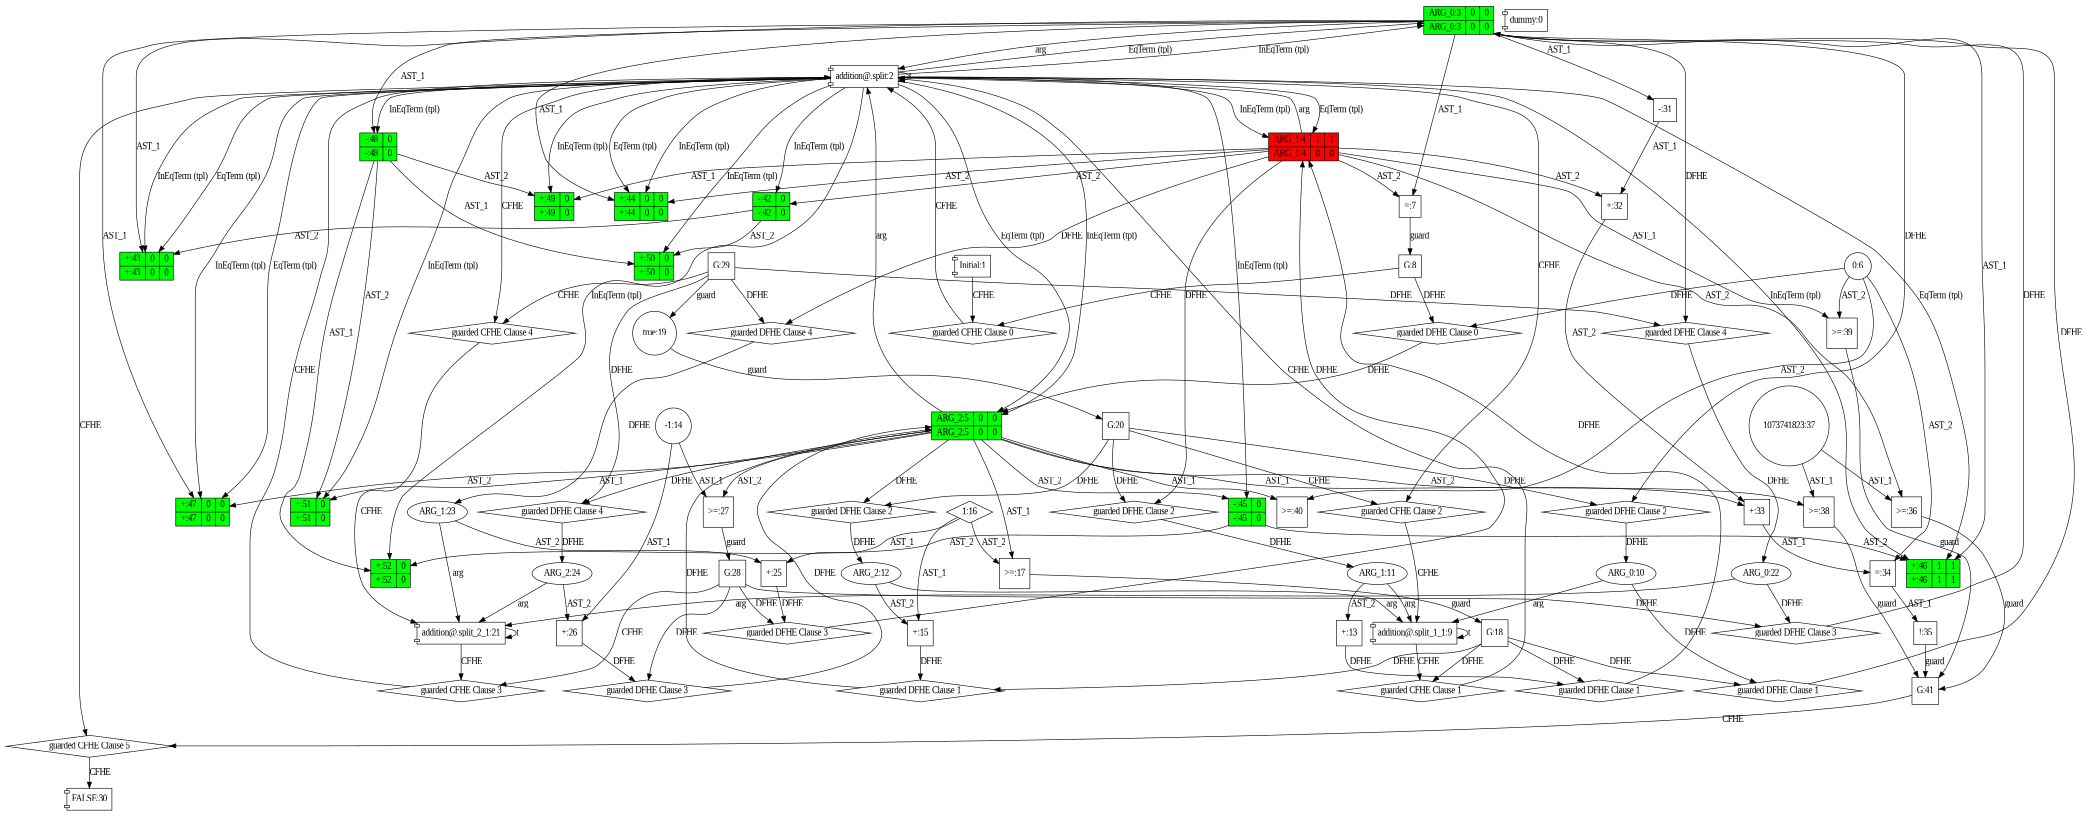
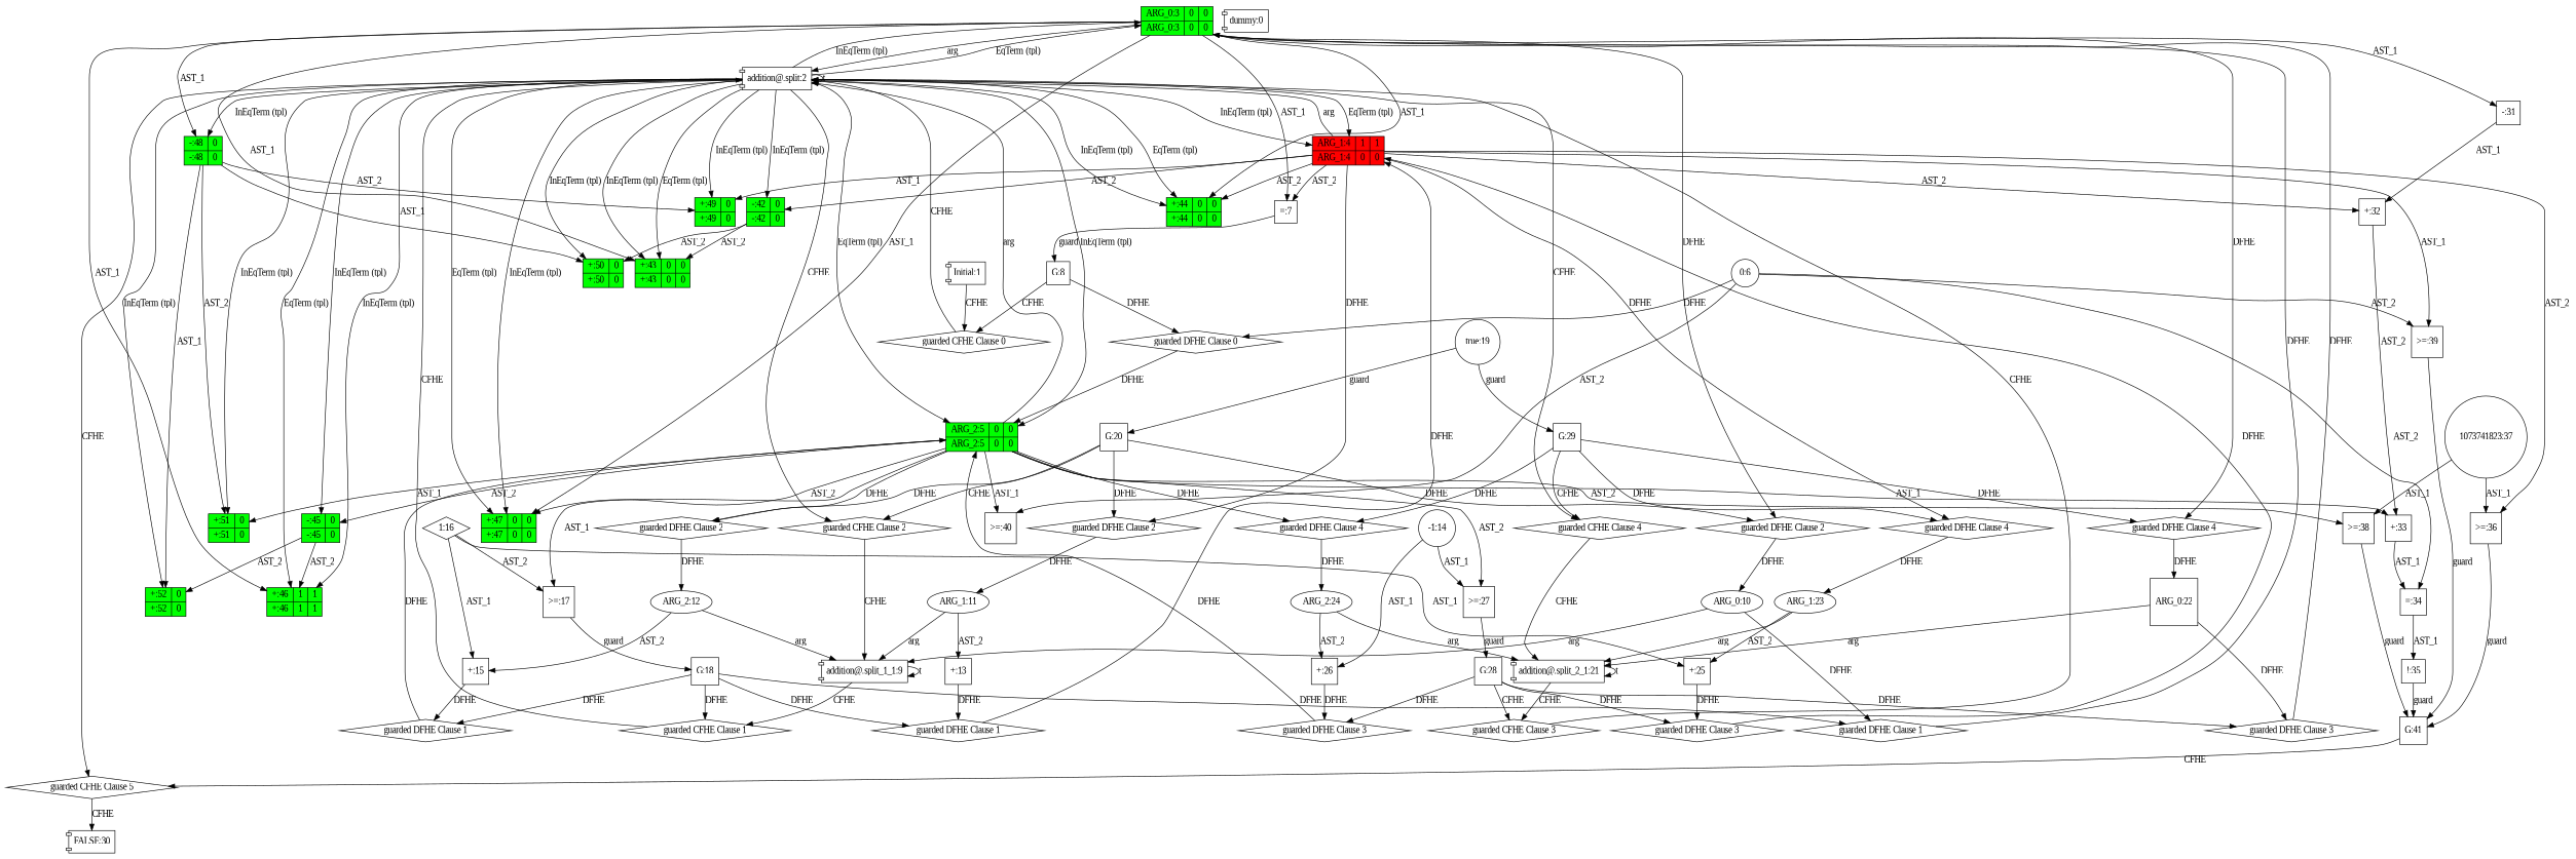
  digraph {
    fontname="Liberation Serif"
    node [color=black fillcolor=white fontname="Liberation Serif" shape=square style=filled]
    edge [fontname="Liberation Serif"]
    n1 [fillcolor=green label="{{ARG_0:3|0|0}|{ARG_0:3|0|0}}" shape=record]
    n2 [label="addition@.split:2" nodeName=CONTROLN_0 shape=component]
    n3 [label="=:7" nodeName="=_7"]
    n4 [label="guarded DFHE Clause 2" nodeName=DFHE_4 shape=diamond color="" fillcolor="" style=""]
    n5 [label="guarded DFHE Clause 4" nodeName=DFHE_10 shape=diamond color="" fillcolor="" style=""]
    n6 [label="-:31" nodeName="-_31"]
    n7 [fillcolor=green label="{{+:43|0|0}|{+:43|0|0}}" shape=record]
    n8 [fillcolor=green label="{{+:44|0|0}|{+:44|0|0}}" shape=record]
    n9 [fillcolor=green label="{{+:46|1|1}|{+:46|1|1}}" shape=record]
    n10 [fillcolor=green label="{{+:47|0|0}|{+:47|0|0}}" shape=record]
    n11 [fillcolor=green label="{{-:48|0}|{-:48|0}}" shape=record]
    n12 [fillcolor=red label="{{ARG_1:4|1|1}|{ARG_1:4|0|0}}" shape=record]
    n13 [fillcolor=green label="{{ARG_2:5|0|0}|{ARG_2:5|0|0}}" shape=record]
    n14 [label="guarded CFHE Clause 2" nodeName=CFHE_2 shape=diamond color="" fillcolor="" style=""]
    n15 [label="guarded CFHE Clause 4" nodeName=CFHE_4 shape=diamond color="" fillcolor="" style=""]
    n16 [label="guarded CFHE Clause 5" nodeName=CFHE_5 shape=diamond color="" fillcolor="" style=""]
    n17 [fillcolor=green label="{{-:42|0}|{-:42|0}}" shape=record]
    n18 [fillcolor=green label="{{-:45|0}|{-:45|0}}" shape=record]
    n19 [fillcolor=green label="{{+:49|0}|{+:49|0}}" shape=record]
    n20 [fillcolor=green label="{{+:50|0}|{+:50|0}}" shape=record]
    n21 [fillcolor=green label="{{+:51|0}|{+:51|0}}" shape=record]
    n22 [fillcolor=green label="{{+:52|0}|{+:52|0}}" shape=record]
    n23 [label="G:8" nodeName=guard_8]
    n24 [label="ARG_0:10" nodeName=predicateArgument3 shape=ellipse]
-   n25 [label="ARG_0:22" nodeName=predicateArgument6 shape=ellipse]
+   n25 [label="ARG_0:22" nodeName=predicateArgument6]
    n26 [label="+:32" nodeName="+_32"]
    n27 [label="guarded DFHE Clause 2" nodeName=DFHE_5 shape=diamond color="" fillcolor="" style=""]
    n28 [label="guarded DFHE Clause 4" nodeName=DFHE_11 shape=diamond color="" fillcolor="" style=""]
    n29 [label=">=:36" nodeName=">=_36"]
    n30 [label=">=:39" nodeName=">=_39"]
    n31 [label=">=:17" nodeName=">=_17"]
    n32 [label="guarded DFHE Clause 2" nodeName=DFHE_6 shape=diamond color="" fillcolor="" style=""]
    n33 [label=">=:27" nodeName=">=_27"]
    n34 [label="guarded DFHE Clause 4" nodeName=DFHE_12 shape=diamond color="" fillcolor="" style=""]
    n35 [label="+:33" nodeName="+_33"]
    n36 [label=">=:38" nodeName=">=_38"]
    n37 [label=">=:40" nodeName=">=_40"]
    n38 [label="addition@.split_1_1:9" nodeName=CONTROLN_1 shape=component]
    n39 [label="addition@.split_2_1:21" nodeName=CONTROLN_2 shape=component]
    n40 [label="FALSE:30" nodeName=FALSE shape=component]
    n41 [label="ARG_1:11" nodeName=predicateArgument4 shape=ellipse]
    n42 [label="ARG_1:23" nodeName=predicateArgument7 shape=ellipse]
    n43 [label="G:41" nodeName=guard_41]
    n44 [label="G:18" nodeName=guard_18]
    n45 [label="ARG_2:12" nodeName=predicateArgument5 shape=ellipse]
    n46 [label="G:28" nodeName=guard_28]
    n47 [label="ARG_2:24" nodeName=predicateArgument8 shape=ellipse]
    n48 [label="=:34" nodeName="=_34"]
    n49 [label="guarded CFHE Clause 0" nodeName=CFHE_0 shape=diamond color="" fillcolor="" style=""]
    n50 [label="guarded DFHE Clause 0" nodeName=DFHE_0 shape=diamond color="" fillcolor="" style=""]
    n51 [label="Initial:1" nodeName=Initial shape=component]
    n52 [label="0:6" nodeName="0_6" shape=circle]
    n53 [label="!:35" nodeName="!_35"]
    n54 [label="guarded CFHE Clause 1" nodeName=CFHE_1 shape=diamond color="" fillcolor="" style=""]
    n55 [label="guarded DFHE Clause 1" nodeName=DFHE_1 shape=diamond color="" fillcolor="" style=""]
    n56 [label="+:13" nodeName="+_13"]
    n57 [label="guarded DFHE Clause 1" nodeName=DFHE_2 shape=diamond color="" fillcolor="" style=""]
    n58 [label="+:15" nodeName="+_15"]
    n59 [label="guarded DFHE Clause 1" nodeName=DFHE_3 shape=diamond color="" fillcolor="" style=""]
    n60 [label="-1:14" nodeName="-1_14" shape=circle]
    n61 [label="+:26" nodeName="+_26"]
    n62 [label="guarded DFHE Clause 3" nodeName=DFHE_9 shape=diamond color="" fillcolor="" style=""]
    n63 [label="1:16" nodeName="1_16" shape=diamond]
    n64 [label="+:25" nodeName="+_25"]
    n65 [label="guarded DFHE Clause 3" nodeName=DFHE_8 shape=diamond color="" fillcolor="" style=""]
    n66 [label="true:19" nodeName=true_19 shape=circle]
    n67 [label="G:20" nodeName=guard_20]
    n68 [label="G:29" nodeName=guard_29]
    n69 [label="guarded CFHE Clause 3" nodeName=CFHE_3 shape=diamond color="" fillcolor="" style=""]
    n70 [label="guarded DFHE Clause 3" nodeName=DFHE_7 shape=diamond color="" fillcolor="" style=""]
    n71 [label="1073741823:37" nodeName="1073741823_37" shape=circle]
    n72 [label="dummy:0" nodeName=dummy shape=component]
    n1 -> n2 [label=arg]
    n1 -> n3 [label=AST_1]
    n1 -> n4 [label=DFHE]
    n1 -> n5 [label=DFHE]
    n1 -> n6 [label=AST_1]
    n1 -> n7 [label=AST_1]
    n1 -> n8 [label=AST_1]
    n1 -> n9 [label=AST_1]
    n1 -> n10 [label=AST_1]
    n1 -> n11 [label=AST_1]
    n2 -> n1 [label="EqTerm (tpl)"]
    n2 -> n1 [label="InEqTerm (tpl)"]
    n2 -> n2 [label=t]
    n2 -> n7 [label="EqTerm (tpl)"]
    n2 -> n7 [label="InEqTerm (tpl)"]
    n2 -> n8 [label="EqTerm (tpl)"]
    n2 -> n8 [label="InEqTerm (tpl)"]
    n2 -> n9 [label="EqTerm (tpl)"]
    n2 -> n9 [label="InEqTerm (tpl)"]
    n2 -> n10 [label="EqTerm (tpl)"]
    n2 -> n10 [label="InEqTerm (tpl)"]
    n2 -> n11 [label="InEqTerm (tpl)"]
    n2 -> n12 [label="EqTerm (tpl)"]
    n2 -> n12 [label="InEqTerm (tpl)"]
    n2 -> n13 [label="EqTerm (tpl)"]
    n2 -> n13 [label="InEqTerm (tpl)"]
    n2 -> n14 [label=CFHE]
    n2 -> n15 [label=CFHE]
    n2 -> n16 [label=CFHE]
    n2 -> n17 [label="InEqTerm (tpl)"]
    n2 -> n18 [label="InEqTerm (tpl)"]
    n2 -> n19 [label="InEqTerm (tpl)"]
    n2 -> n20 [label="InEqTerm (tpl)"]
    n2 -> n21 [label="InEqTerm (tpl)"]
    n2 -> n22 [label="InEqTerm (tpl)"]
    n3 -> n23 [label=guard]
    n4 -> n24 [label=DFHE]
    n5 -> n25 [label=DFHE]
    n6 -> n26 [label=AST_1]
    n11 -> n19 [label=AST_2]
    n11 -> n20 [label=AST_1]
    n11 -> n21 [label=AST_2]
    n11 -> n22 [label=AST_1]
    n12 -> n2 [label=arg]
    n12 -> n3 [label=AST_2]
    n12 -> n8 [label=AST_2]
    n12 -> n17 [label=AST_2]
    n12 -> n19 [label=AST_1]
    n12 -> n26 [label=AST_2]
    n12 -> n27 [label=DFHE]
    n12 -> n28 [label=DFHE]
    n12 -> n29 [label=AST_2]
    n12 -> n30 [label=AST_1]
    n13 -> n2 [label=arg]
    n13 -> n10 [label=AST_2]
    n13 -> n18 [label=AST_2]
    n13 -> n21 [label=AST_1]
    n13 -> n31 [label=AST_1]
    n13 -> n32 [label=DFHE]
    n13 -> n33 [label=AST_2]
    n13 -> n34 [label=DFHE]
    n13 -> n35 [label=AST_1]
    n13 -> n36 [label=AST_2]
    n13 -> n37 [label=AST_1]
    n14 -> n38 [label=CFHE]
    n15 -> n39 [label=CFHE]
    n16 -> n40 [label=CFHE]
    n17 -> n7 [label=AST_2]
    n17 -> n20 [label=AST_2]
    n18 -> n9 [label=AST_2]
    n18 -> n22 [label=AST_2]
    n23 -> n49 [label=CFHE]
    n23 -> n50 [label=DFHE]
    n24 -> n38 [label=arg]
    n24 -> n55 [label=DFHE]
    n25 -> n39 [label=arg]
    n25 -> n70 [label=DFHE]
    n26 -> n35 [label=AST_2]
    n27 -> n41 [label=DFHE]
    n28 -> n42 [label=DFHE]
    n29 -> n43 [label=guard]
    n30 -> n43 [label=guard]
    n31 -> n44 [label=guard]
    n32 -> n45 [label=DFHE]
    n33 -> n46 [label=guard]
    n34 -> n47 [label=DFHE]
    n35 -> n48 [label=AST_1]
    n36 -> n43 [label=guard]
    n38 -> n38 [label=t]
    n38 -> n54 [label=CFHE]
    n39 -> n39 [label=t]
    n39 -> n69 [label=CFHE]
    n41 -> n38 [label=arg]
    n41 -> n56 [label=AST_2]
    n42 -> n39 [label=arg]
    n42 -> n64 [label=AST_2]
    n43 -> n16 [label=CFHE]
    n44 -> n54 [label=DFHE]
    n44 -> n55 [label=DFHE]
    n44 -> n57 [label=DFHE]
    n44 -> n59 [label=DFHE]
    n45 -> n38 [label=arg]
    n45 -> n58 [label=AST_2]
    n46 -> n62 [label=DFHE]
    n46 -> n65 [label=DFHE]
    n46 -> n69 [label=CFHE]
    n46 -> n70 [label=DFHE]
    n47 -> n39 [label=arg]
    n47 -> n61 [label=AST_2]
    n48 -> n53 [label=AST_1]
    n49 -> n2 [label=CFHE]
    n50 -> n13 [label=DFHE]
    n51 -> n49 [label=CFHE]
    n52 -> n30 [label=AST_2]
    n52 -> n37 [label=AST_2]
    n52 -> n48 [label=AST_2]
    n52 -> n50 [label=DFHE]
    n53 -> n43 [label=guard]
    n54 -> n2 [label=CFHE]
    n55 -> n1 [label=DFHE]
    n56 -> n57 [label=DFHE]
    n57 -> n12 [label=DFHE]
    n58 -> n59 [label=DFHE]
    n59 -> n13 [label=DFHE]
    n60 -> n33 [label=AST_1]
    n60 -> n61 [label=AST_1]
    n61 -> n62 [label=DFHE]
    n62 -> n13 [label=DFHE]
    n63 -> n31 [label=AST_2]
    n63 -> n58 [label=AST_1]
    n63 -> n64 [label=AST_1]
    n64 -> n65 [label=DFHE]
    n65 -> n12 [label=DFHE]
    n66 -> n67 [label=guard]
-   n68 -> n66 [label=guard]
+   n66 -> n68 [label=guard]
    n67 -> n4 [label=DFHE]
    n67 -> n14 [label=CFHE]
    n67 -> n27 [label=DFHE]
    n67 -> n32 [label=DFHE]
    n68 -> n5 [label=DFHE]
    n68 -> n15 [label=CFHE]
    n68 -> n28 [label=DFHE]
    n68 -> n34 [label=DFHE]
    n69 -> n2 [label=CFHE]
    n70 -> n1 [label=DFHE]
    n71 -> n29 [label=AST_1]
    n71 -> n36 [label=AST_1]
  }
